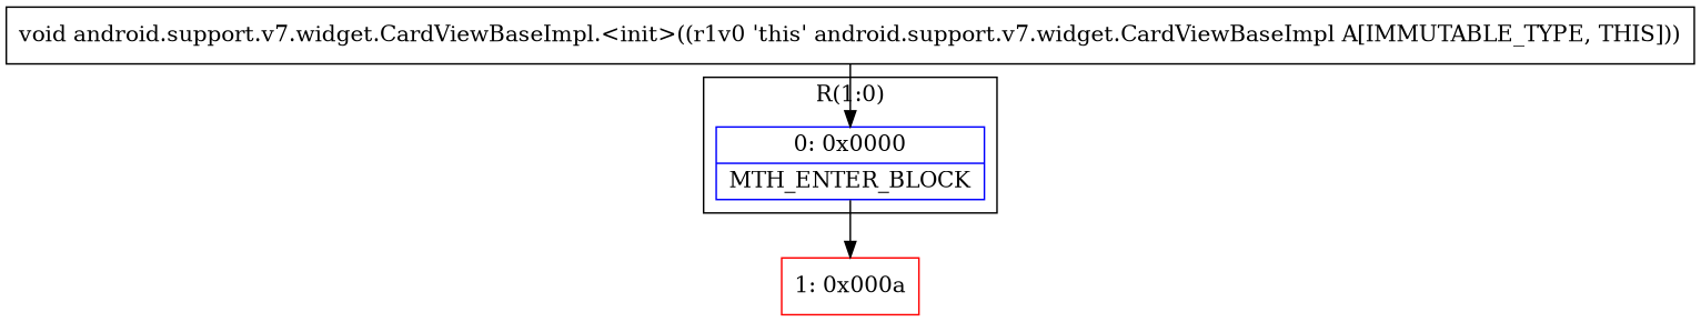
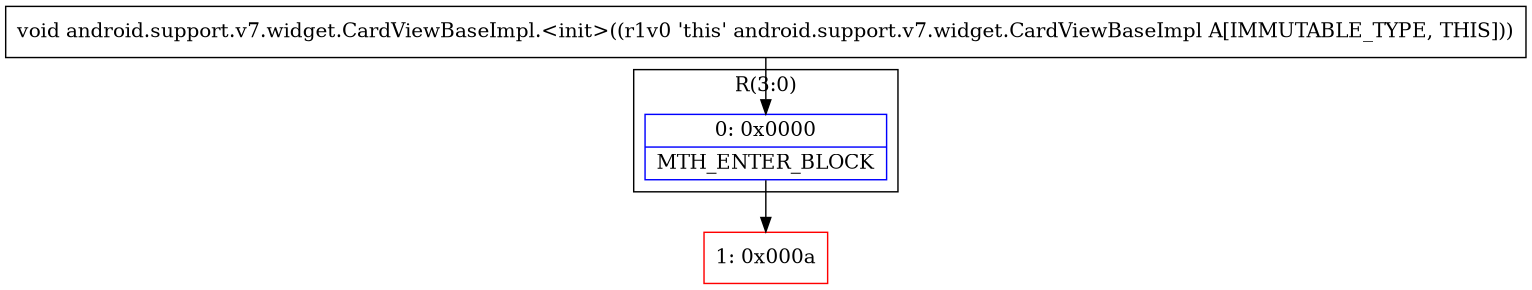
  digraph {
    node [shape=record]
    n1 [color=blue label="{0\:\ 0x0000|MTH_ENTER_BLOCK\l}"]
    n2 [color=red label="{1\:\ 0x000a}"]
    n3 [label="{void android.support.v7.widget.CardViewBaseImpl.\<init\>((r1v0 'this' android.support.v7.widget.CardViewBaseImpl A[IMMUTABLE_TYPE, THIS])) }"]
    subgraph cluster_1 {
-     label="R(1:0)"
+     label="R(3:0)"
      n1
    }
    n1 -> n2
    n3 -> n1
  }
